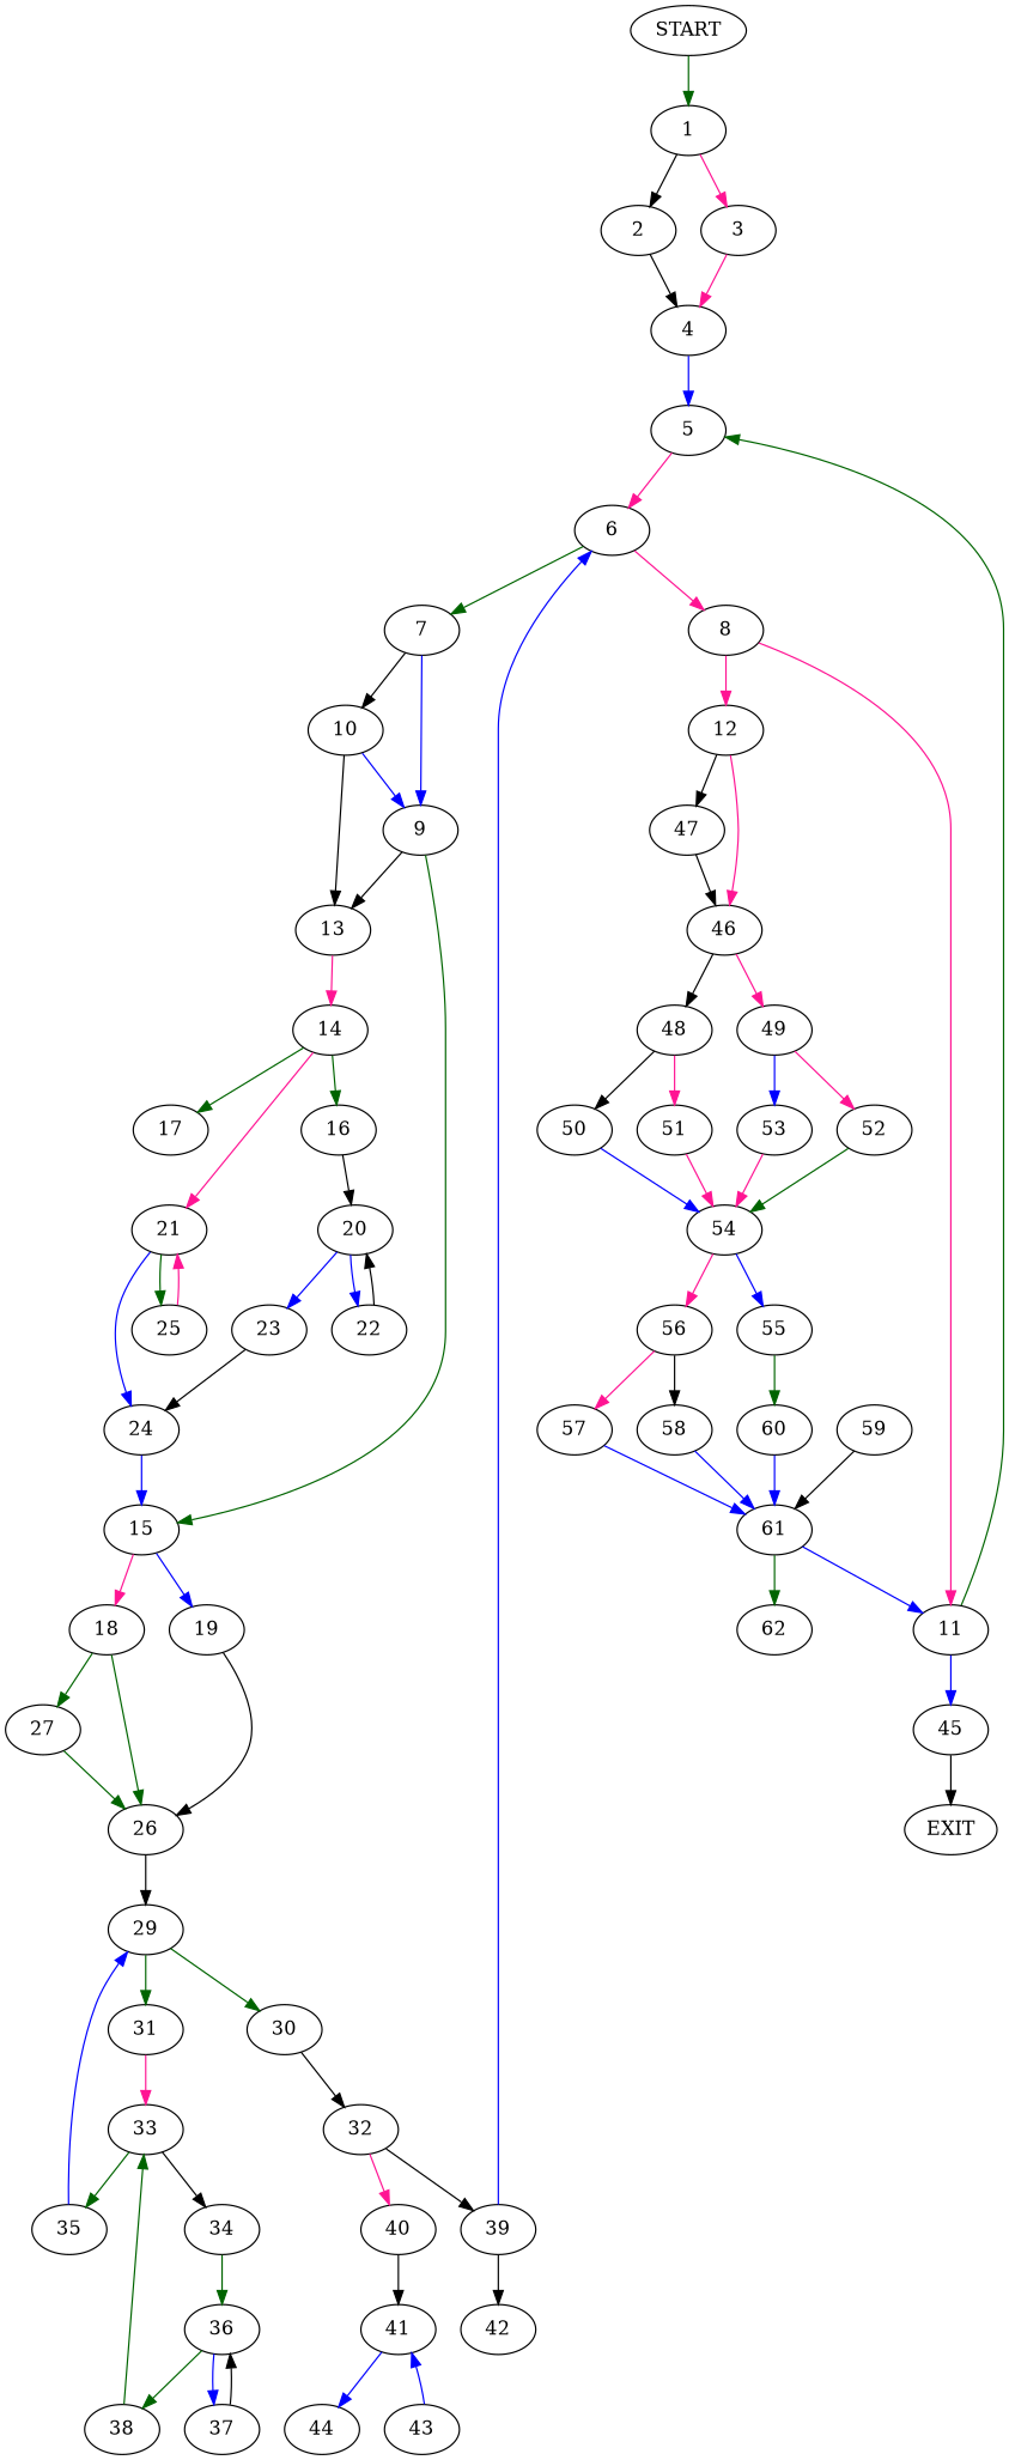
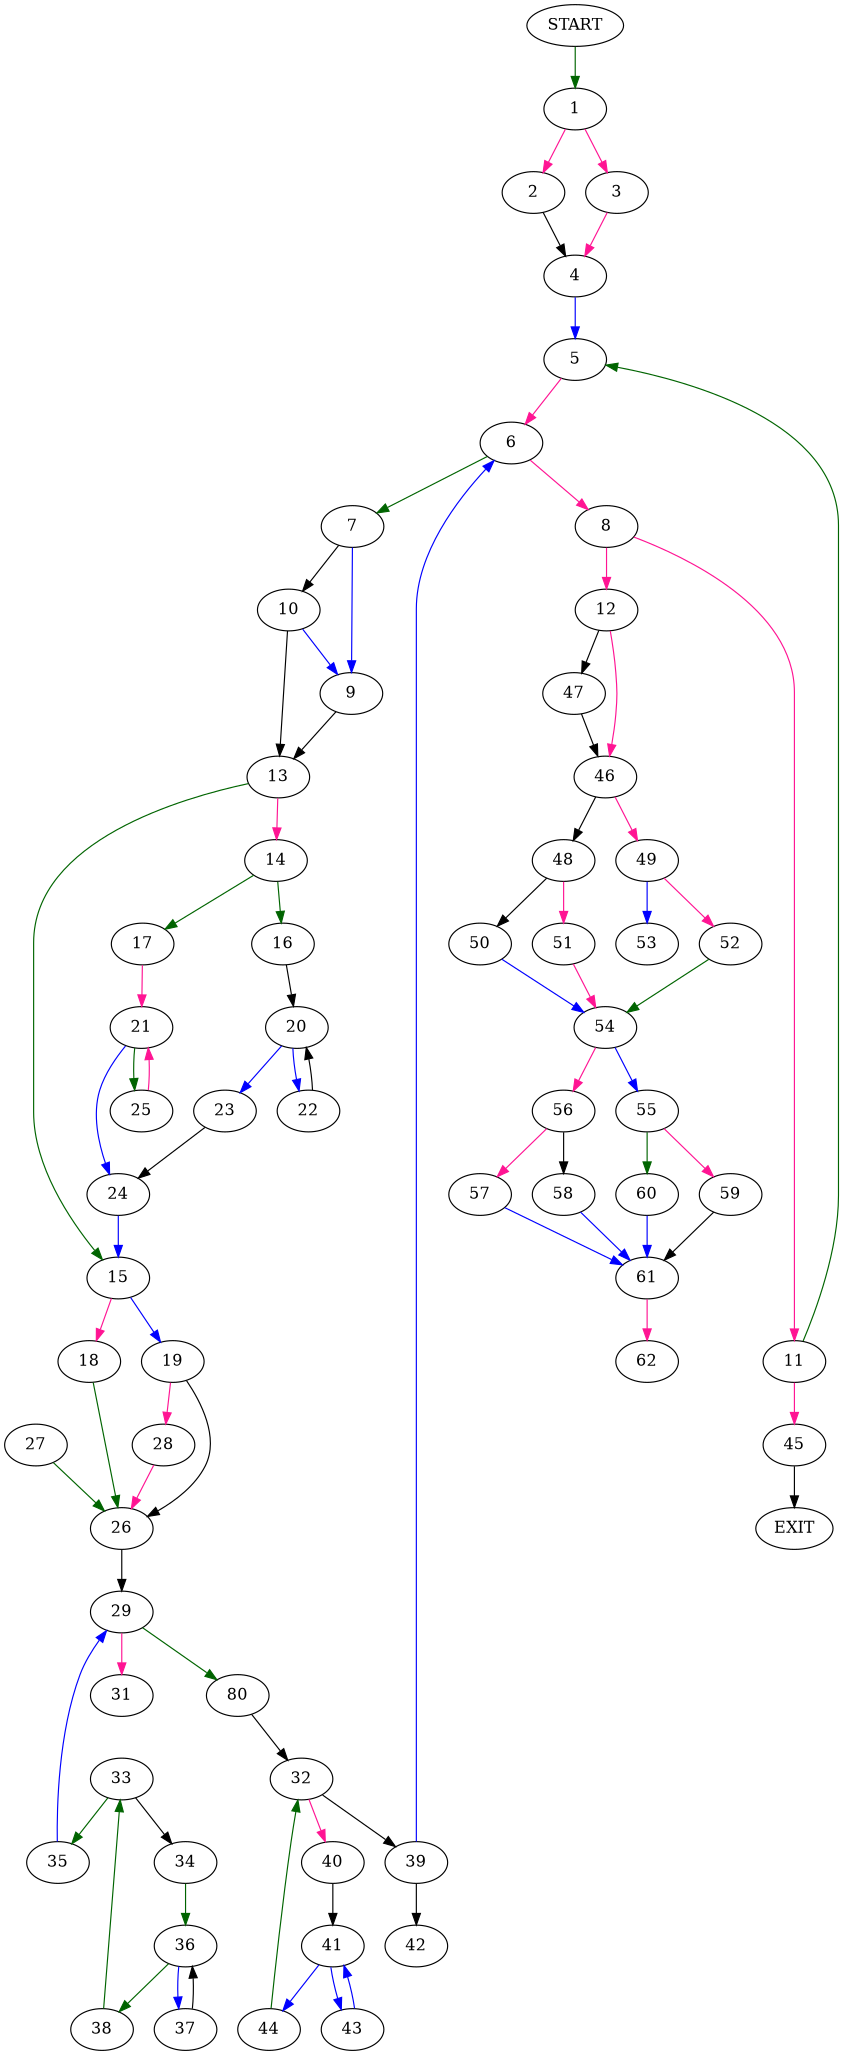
  digraph {
    edge [color=deeppink]
    n1 [label=START]
    1
    2
    3
    n5 [label=EXIT]
    4
    5
    6
    7
    8
    9
    10
    11
    12
    13
    45
    46
    47
    14
    15
    48
    49
    16
    17
    18
    19
    20
    21
    26
    27
+   28
    22
    23
    24
    25
    29
-   30
+   30 [label=80]
    31
    32
    33
    39
    40
    34
    35
    42
    41
    36
    37
    38
    43
    44
    50
    51
    52
    53
    54
    55
    56
    59
    60
    57
    58
    61
    62
    n1 -> 1 [color=darkgreen]
-   1 -> 2 [color=black]
+   1 -> 2
    1 -> 3
    2 -> 4 [color=black]
    3 -> 4
    4 -> 5 [color=blue]
    5 -> 6
    6 -> 7 [color=darkgreen]
    6 -> 8
    7 -> 9 [color=blue]
    7 -> 10 [color=black]
    8 -> 11
    8 -> 12
    9 -> 13 [color=black]
    10 -> 9 [color=blue]
    10 -> 13 [color=black]
    11 -> 5 [color=darkgreen]
-   11 -> 45 [color=blue]
+   11 -> 45
    12 -> 46
    12 -> 47 [color=black]
    13 -> 14
-   9 -> 15 [color=darkgreen]
+   13 -> 15 [color=darkgreen]
    45 -> n5 [color=black]
    46 -> 48 [color=black]
    46 -> 49
    47 -> 46 [color=black]
    14 -> 16 [color=darkgreen]
    14 -> 17 [color=darkgreen]
    15 -> 18
    15 -> 19 [color=blue]
    48 -> 50 [color=black]
    48 -> 51
    49 -> 52
    49 -> 53 [color=blue]
    16 -> 20 [color=black]
-   14 -> 21
+   17 -> 21
    18 -> 26 [color=darkgreen]
-   18 -> 27 [color=darkgreen]
    19 -> 26 [color=black]
+   19 -> 28
    20 -> 22 [color=blue]
    20 -> 23 [color=blue]
    21 -> 24 [color=blue]
    21 -> 25 [color=darkgreen]
    26 -> 29 [color=black]
    27 -> 26 [color=darkgreen]
+   28 -> 26
    22 -> 20 [color=black]
    23 -> 24 [color=black]
    24 -> 15 [color=blue]
    25 -> 21
    29 -> 30 [color=darkgreen]
-   29 -> 31 [color=darkgreen]
+   29 -> 31
    30 -> 32 [color=black]
-   31 -> 33
    32 -> 39 [color=black]
    32 -> 40
    33 -> 34 [color=black]
    33 -> 35 [color=darkgreen]
    39 -> 6 [color=blue]
    39 -> 42 [color=black]
    40 -> 41 [color=black]
    34 -> 36 [color=darkgreen]
    35 -> 29 [color=blue]
+   41 -> 43 [color=blue]
    41 -> 44 [color=blue]
    36 -> 37 [color=blue]
    36 -> 38 [color=darkgreen]
    37 -> 36 [color=black]
    38 -> 33 [color=darkgreen]
    43 -> 41 [color=blue]
+   44 -> 32 [color=darkgreen]
    50 -> 54 [color=blue]
    51 -> 54
    52 -> 54 [color=darkgreen]
-   53 -> 54
    54 -> 55 [color=blue]
    54 -> 56
+   55 -> 59
    55 -> 60 [color=darkgreen]
    56 -> 57
    56 -> 58 [color=black]
    59 -> 61 [color=black]
    60 -> 61 [color=blue]
    57 -> 61 [color=blue]
    58 -> 61 [color=blue]
-   61 -> 11 [color=blue]
-   61 -> 62 [color=darkgreen]
+   61 -> 62
  }
